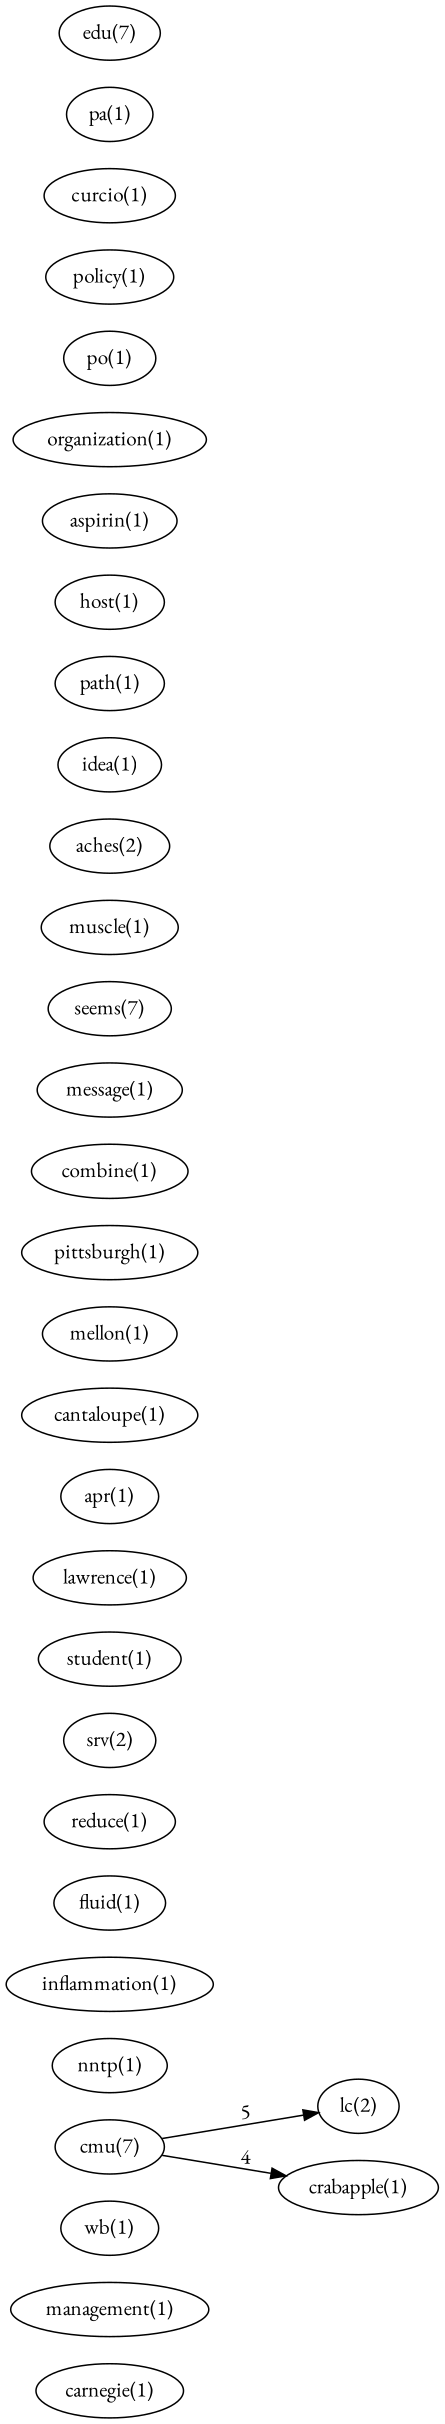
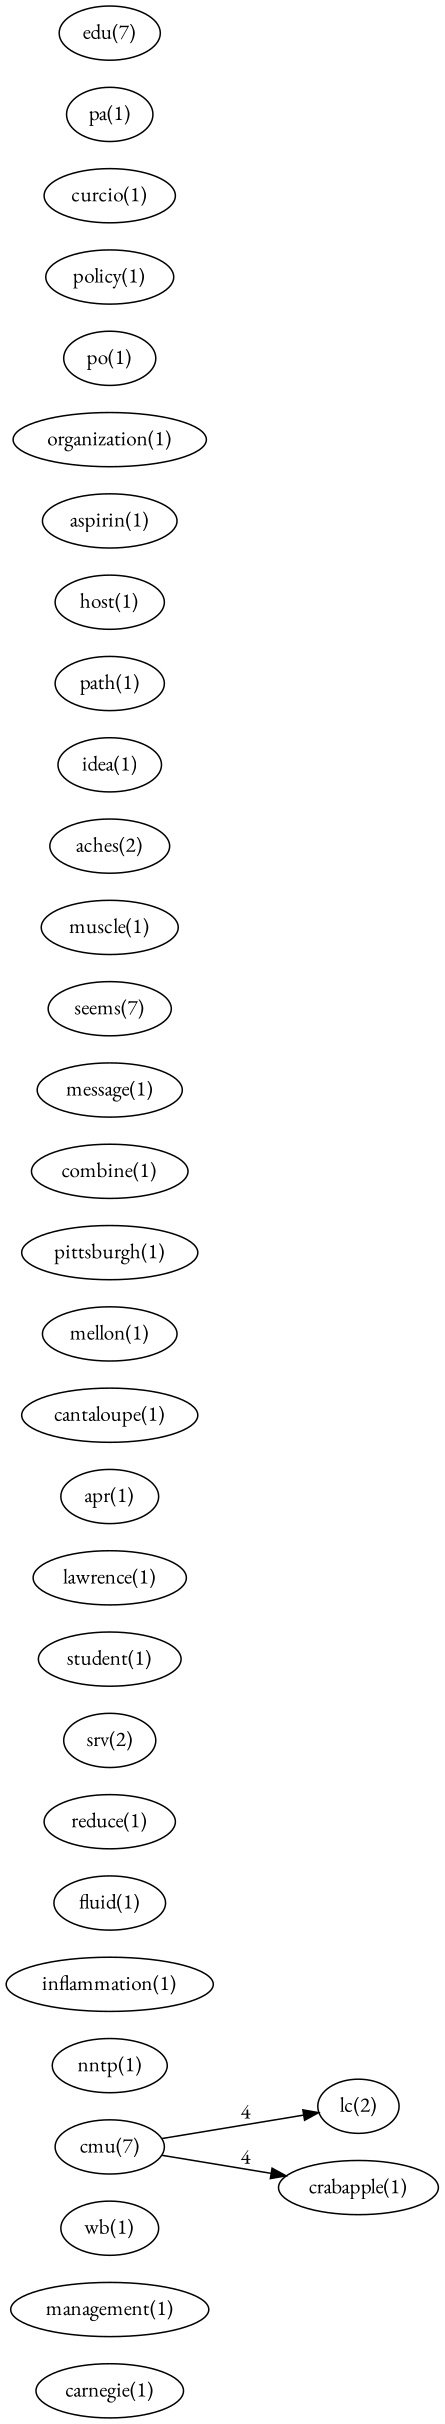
  digraph {
    fontname="EB Garamond"
    rankdir=LR
    node [fontname="EB Garamond"]
    edge [fontname="EB Garamond"]
    n1 [label="carnegie(1)"]
    n2 [label="management(1)"]
    n3 [label="wb(1)"]
    n4 [label="cmu(7)"]
    n5 [label="lc(2)"]
    n6 [label="crabapple(1)"]
    n7 [label="nntp(1)"]
    n8 [label="inflammation(1)"]
    n9 [label="fluid(1)"]
    n10 [label="reduce(1)"]
    n11 [label="srv(2)"]
    n12 [label="student(1)"]
    n13 [label="lawrence(1)"]
    n14 [label="apr(1)"]
    n15 [label="cantaloupe(1)"]
    n16 [label="mellon(1)"]
    n17 [label="pittsburgh(1)"]
    n18 [label="combine(1)"]
    n19 [label="message(1)"]
    n20 [label="seems(7)"]
    n21 [label="muscle(1)"]
    n22 [label="aches(2)"]
    n23 [label="idea(1)"]
    n24 [label="path(1)"]
    n25 [label="host(1)"]
    n26 [label="aspirin(1)"]
    n27 [label="organization(1)"]
    n28 [label="po(1)"]
    n29 [label="policy(1)"]
    n30 [label="curcio(1)"]
    n31 [label="pa(1)"]
    n32 [label="edu(7)"]
-   n4 -> n5 [label=5]
+   n4 -> n5 [label=4]
    n4 -> n6 [label=4]
  }
